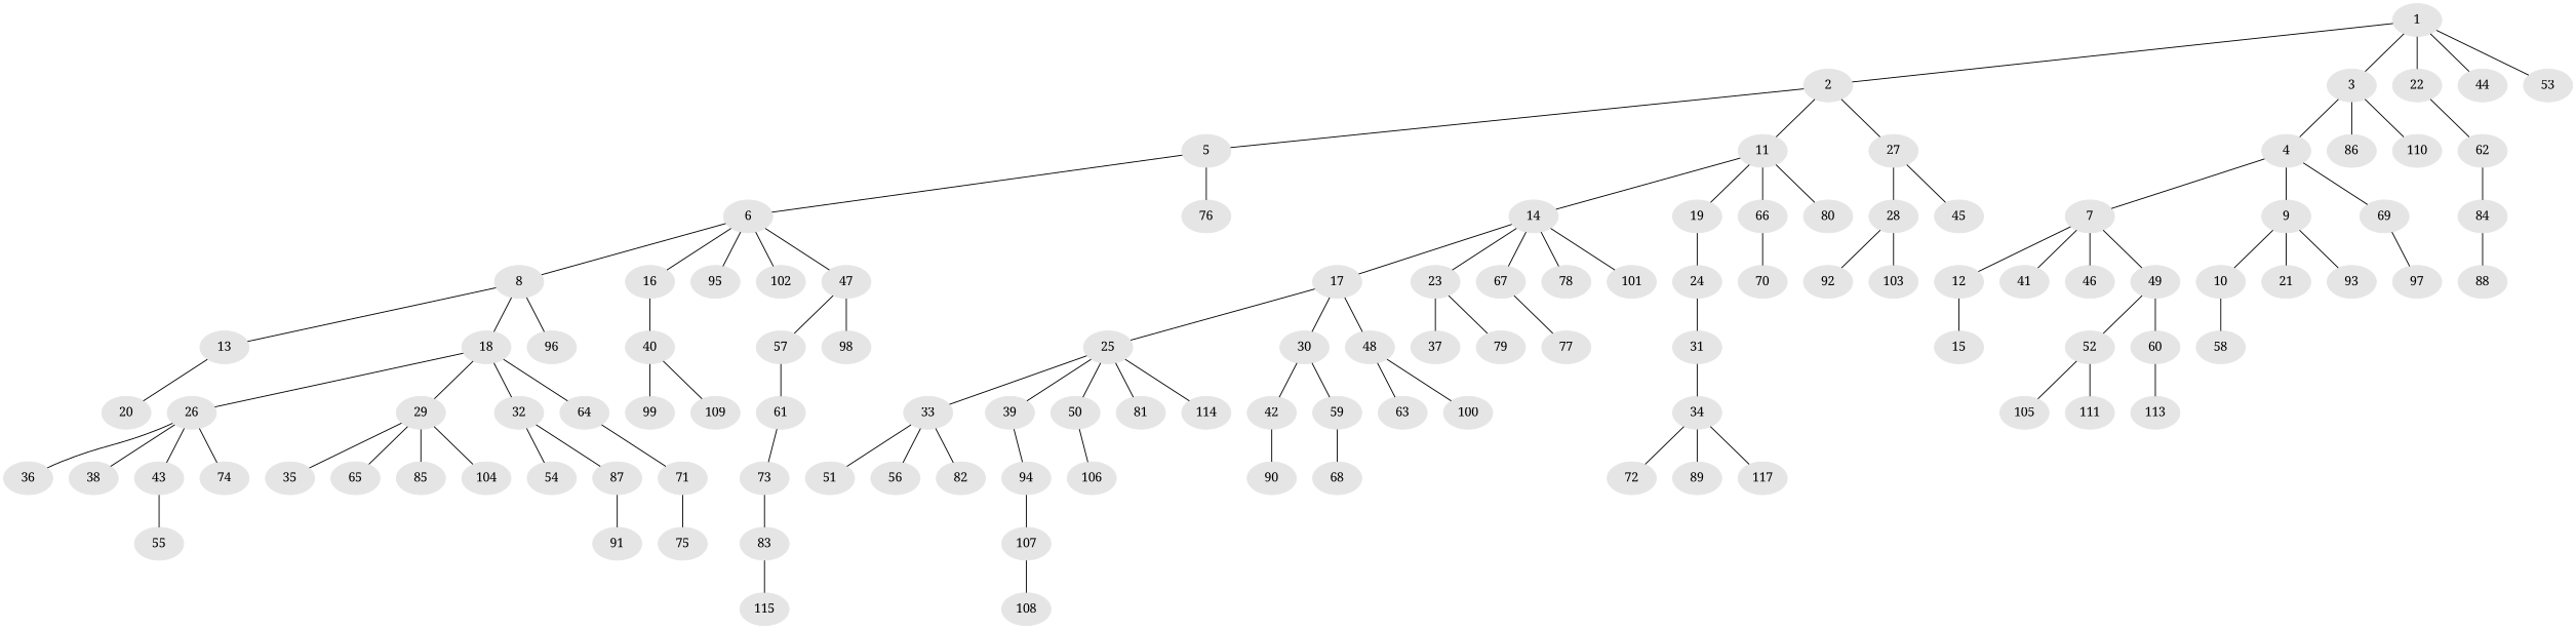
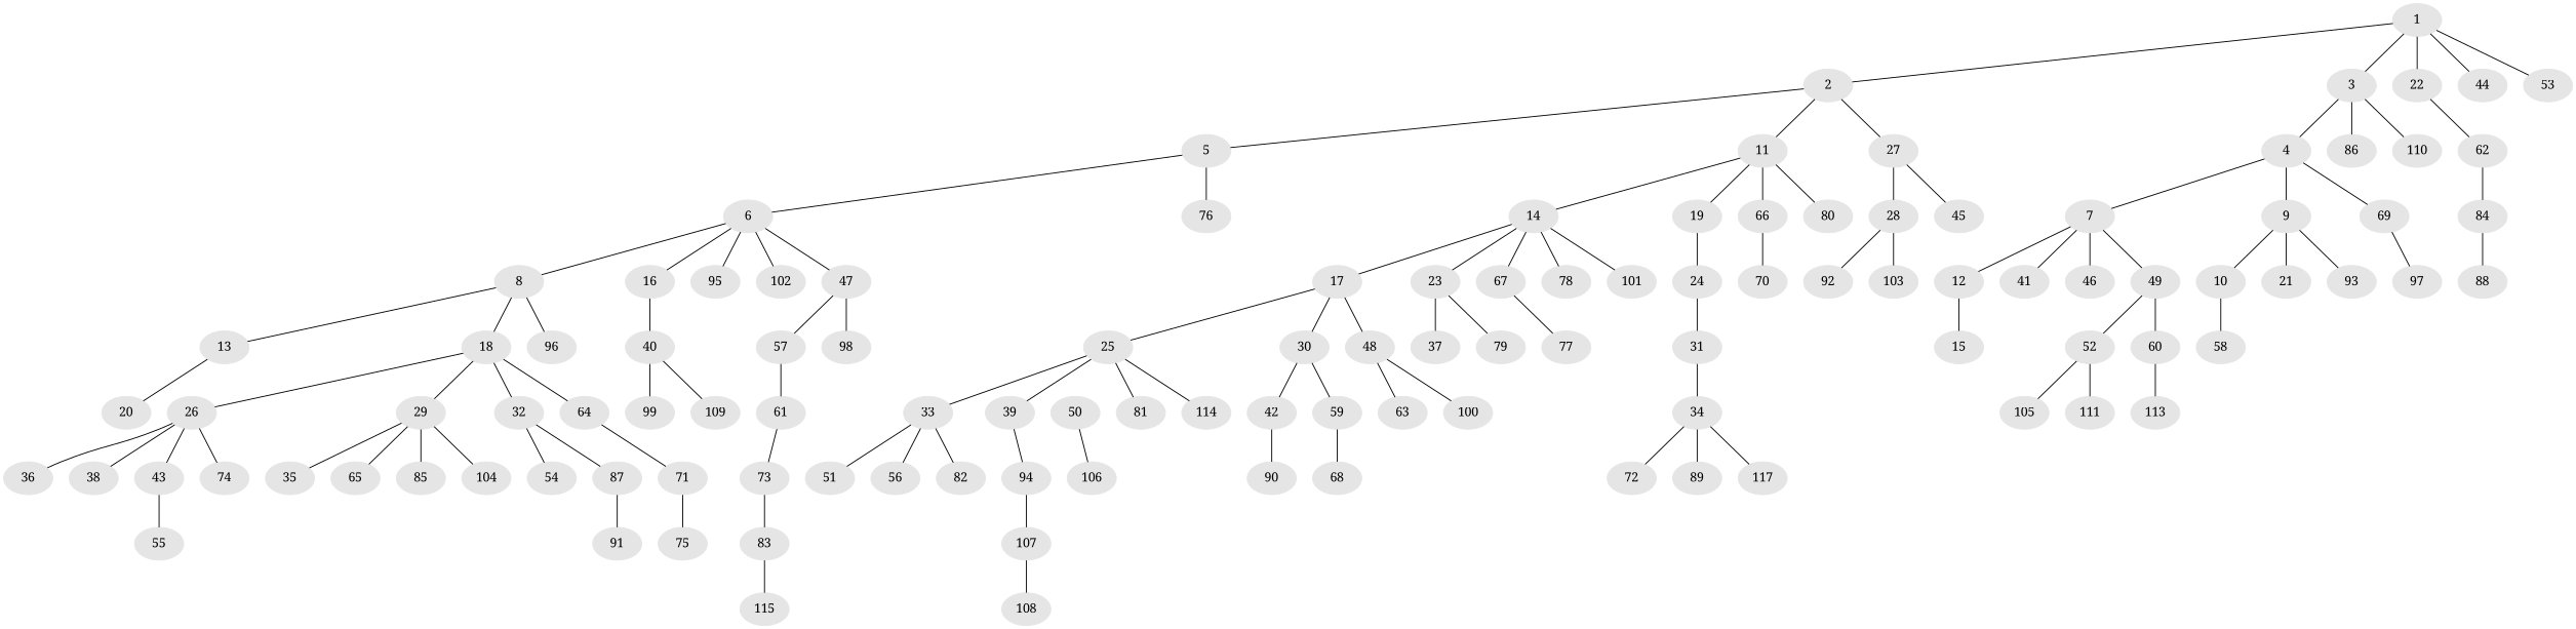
  graph {
    fontname="Noto Serif"
    node [color=gray90 fontname="Noto Serif" style=filled]
    edge [fontname="Noto Serif"]
    1
    2
    3
    22
    44
    53
    5
    11
    27
    4
    86
    110
    62
    6
    76
    14
    19
    66
    80
    28
    45
    7
    9
    69
    12
    41
    46
    49
    10
    21
    93
    97
    8
    16
    95
    102
    47
    13
    18
    96
    40
    15
    52
    60
    20
    26
    29
    32
    64
    58
    17
    23
    67
    78
    101
    24
    70
    25
    30
    48
    37
    79
    77
    99
    109
    57
    98
    33
    39
    50
    81
    114
    42
    59
    63
    100
    36
    38
    43
    74
    35
    65
    85
    104
    54
    87
    71
    31
    84
    34
    51
    56
    82
    94
    106
    55
    92
    103
    90
    68
    72
    89
    n103 [label=117]
    91
    107
    61
    105
    111
    113
    73
    83
    88
    75
    115
    108
    1 -- 2
    1 -- 3
    1 -- 22
    1 -- 44
    1 -- 53
    2 -- 5
    2 -- 11
    2 -- 27
    3 -- 4
    3 -- 86
    3 -- 110
    22 -- 62
    5 -- 6
    5 -- 76
    11 -- 14
    11 -- 19
    11 -- 66
    11 -- 80
    27 -- 28
    27 -- 45
    4 -- 7
    4 -- 9
    4 -- 69
    62 -- 84
    6 -- 8
    6 -- 16
    6 -- 95
    6 -- 102
    6 -- 47
    14 -- 17
    14 -- 23
    14 -- 67
    14 -- 78
    14 -- 101
    19 -- 24
    66 -- 70
    28 -- 92
    28 -- 103
    7 -- 12
    7 -- 41
    7 -- 46
    7 -- 49
    9 -- 10
    9 -- 21
    9 -- 93
    69 -- 97
    12 -- 15
    49 -- 52
    49 -- 60
    10 -- 58
    8 -- 13
    8 -- 18
    8 -- 96
    16 -- 40
    47 -- 57
    47 -- 98
    13 -- 20
    18 -- 26
    18 -- 29
    18 -- 32
    18 -- 64
    40 -- 99
    40 -- 109
    52 -- 105
    52 -- 111
    60 -- 113
    26 -- 36
    26 -- 38
    26 -- 43
    26 -- 74
    29 -- 35
    29 -- 65
    29 -- 85
    29 -- 104
    32 -- 54
    32 -- 87
    64 -- 71
    17 -- 25
    17 -- 30
    17 -- 48
    23 -- 37
    23 -- 79
    67 -- 77
    24 -- 31
    25 -- 33
    25 -- 39
-   25 -- 50
    25 -- 81
    25 -- 114
    30 -- 42
    30 -- 59
    48 -- 63
    48 -- 100
    57 -- 61
    33 -- 51
    33 -- 56
    33 -- 82
    39 -- 94
    50 -- 106
    42 -- 90
    59 -- 68
    43 -- 55
    87 -- 91
    71 -- 75
    31 -- 34
    84 -- 88
    34 -- 72
    34 -- 89
    34 -- n103
    94 -- 107
    107 -- 108
    61 -- 73
    73 -- 83
    83 -- 115
  }
